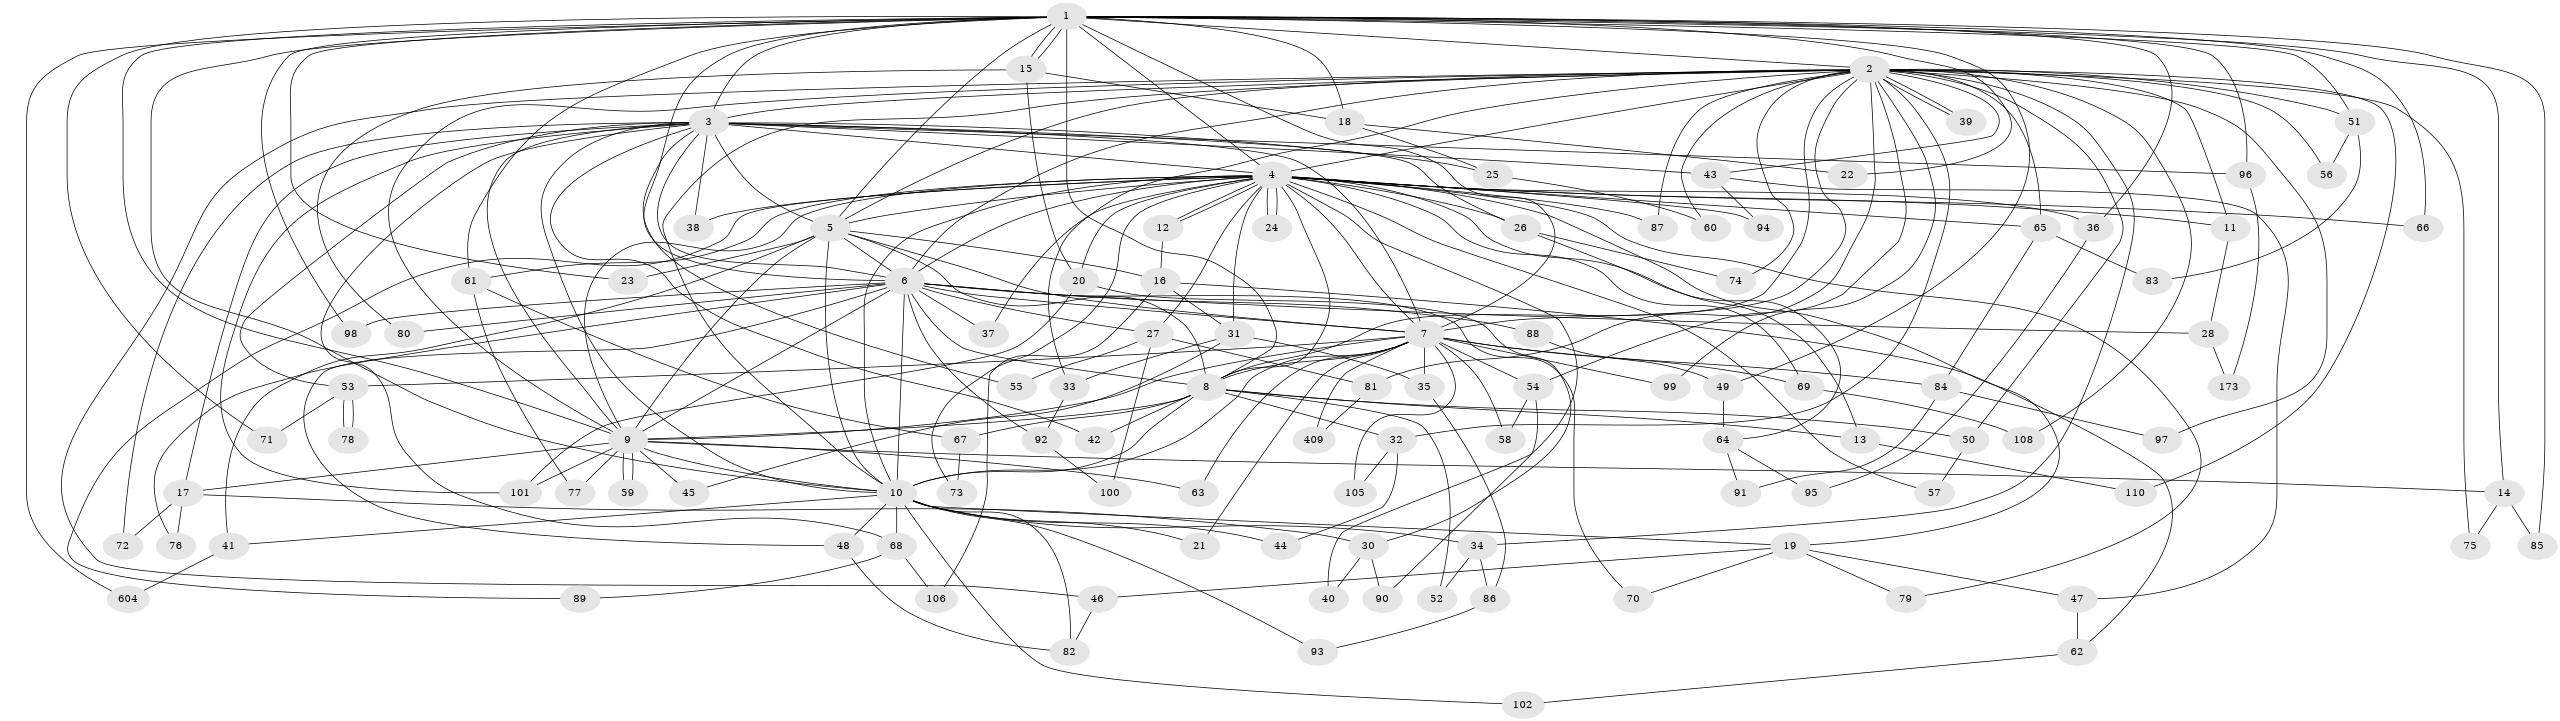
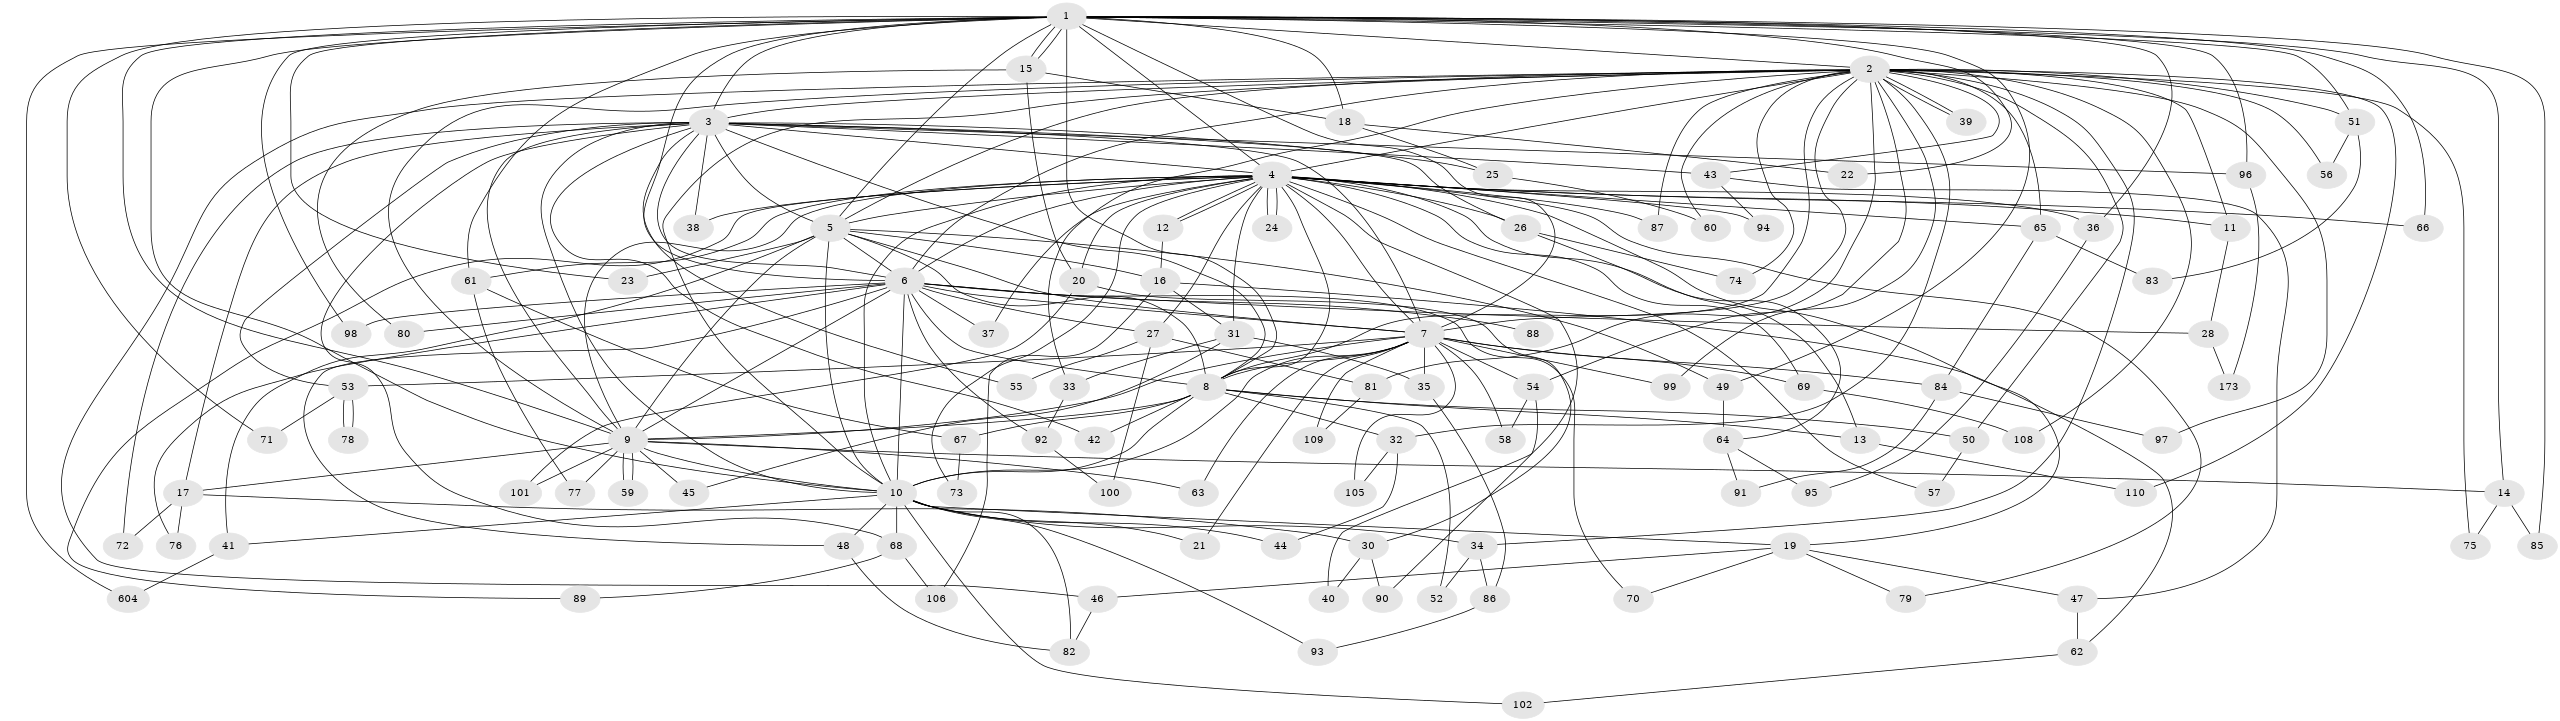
  graph {
    node [color=gray90 style=filled]
    1
    2
    3
    4
    5
    6
    7
    8
    9
    10
    14
    15
    18
    22
    23
    36
    49
    51
    61
    66
    71
    85
    96
    98
    n25 [label=604]
    11
    32
    33
    34
    39
    43
    46
    50
    54
    56
    60
    65
    74
    75
    81
    87
    97
    99
    108
    110
    17
    25
    26
    38
    42
    53
    55
    68
    72
    12
    13
    19
    20
    24
    27
    31
    37
    40
    57
    69
    73
    79
    89
    94
    16
    41
    28
    48
    70
    76
    80
    88
    92
    21
    35
    58
    63
    84
    105
-   109 [label=409]
+   109
    52
    67
    45
    59
    77
    101
    44
    82
    93
    102
    95
    64
    83
    n99 [label=173]
    86
    47
    90
    30
    78
    106
    100
    62
    91
    1 -- 2
    1 -- 3
    1 -- 4
    1 -- 5
    1 -- 6
    1 -- 7
    1 -- 8
    1 -- 9
    1 -- 10
    1 -- 14
    1 -- 15
    1 -- 15
    1 -- 18
    1 -- 22
    1 -- 23
    1 -- 36
    1 -- 49
    1 -- 51
    1 -- 61
    1 -- 66
    1 -- 71
    1 -- 85
    1 -- 96
    1 -- 98
    1 -- n25
    2 -- 3
    2 -- 4
    2 -- 5
    2 -- 6
    2 -- 7
    2 -- 8
    2 -- 9
    2 -- 10
    2 -- 51
    2 -- 11
    2 -- 32
    2 -- 33
    2 -- 34
    2 -- 39
    2 -- 39
    2 -- 43
    2 -- 46
    2 -- 50
    2 -- 54
    2 -- 56
    2 -- 60
    2 -- 65
    2 -- 74
    2 -- 75
    2 -- 81
    2 -- 87
    2 -- 97
    2 -- 99
    2 -- 108
    2 -- 110
    3 -- 4
    3 -- 5
    3 -- 6
    3 -- 7
-   3 -- 101
+   3 -- 8
    3 -- 9
    3 -- 10
    3 -- 96
    3 -- 43
    3 -- 17
    3 -- 25
    3 -- 26
    3 -- 38
    3 -- 42
    3 -- 53
    3 -- 55
    3 -- 68
    3 -- 72
    4 -- 5
    4 -- 6
    4 -- 7
    4 -- 8
    4 -- 9
    4 -- 10
    4 -- 36
    4 -- 61
    4 -- 66
    4 -- 11
    4 -- 65
    4 -- 87
    4 -- 26
    4 -- 38
    4 -- 12
    4 -- 12
    4 -- 13
    4 -- 19
    4 -- 20
    4 -- 24
    4 -- 24
    4 -- 27
    4 -- 31
    4 -- 37
    4 -- 40
    4 -- 57
    4 -- 69
    4 -- 73
    4 -- 79
    4 -- 89
    4 -- 94
    5 -- 6
    5 -- 7
    5 -- 8
    5 -- 9
    5 -- 10
    5 -- 23
-   88 -- 49
+   5 -- 49
    5 -- 16
    5 -- 41
    6 -- 7
    6 -- 8
    6 -- 9
    6 -- 10
    6 -- 98
    6 -- 27
    6 -- 37
    6 -- 28
    6 -- 48
    6 -- 70
    6 -- 76
    6 -- 80
    6 -- 88
    6 -- 92
    7 -- 8
    7 -- 9
    7 -- 10
    7 -- 54
    7 -- 99
    7 -- 53
    7 -- 69
    7 -- 21
    7 -- 35
    7 -- 58
    7 -- 63
    7 -- 84
    7 -- 105
    7 -- 109
    8 -- 9
    8 -- 10
    8 -- 32
    8 -- 50
    8 -- 42
    8 -- 13
    8 -- 52
    8 -- 67
    9 -- 10
    9 -- 14
    9 -- 17
    9 -- 63
    9 -- 45
    9 -- 59
    9 -- 59
    9 -- 77
    9 -- 101
    10 -- 34
    10 -- 68
    10 -- 19
    10 -- 41
    10 -- 48
    10 -- 21
    10 -- 44
    10 -- 82
    10 -- 93
    10 -- 102
    14 -- 85
    14 -- 75
    15 -- 18
    15 -- 20
    15 -- 80
    18 -- 22
    18 -- 25
    36 -- 95
    49 -- 64
    51 -- 56
    51 -- 83
    61 -- 67
    61 -- 77
    96 -- n99
    11 -- 28
    32 -- 105
    32 -- 44
    33 -- 92
    34 -- 52
    34 -- 86
    43 -- 94
    43 -- 47
    46 -- 82
    50 -- 57
    54 -- 58
    54 -- 90
    65 -- 84
    65 -- 83
    81 -- 109
    17 -- 72
    17 -- 76
    17 -- 30
    25 -- 60
    26 -- 74
    26 -- 64
    53 -- 71
    53 -- 78
    53 -- 78
    68 -- 89
    68 -- 106
    12 -- 16
    13 -- 110
    19 -- 46
    19 -- 79
    19 -- 70
    19 -- 47
    20 -- 101
    20 -- 30
    27 -- 81
    27 -- 55
    27 -- 100
    31 -- 33
    31 -- 35
    31 -- 45
    69 -- 108
    16 -- 31
    16 -- 106
    16 -- 62
    41 -- n25
    28 -- n99
    48 -- 82
    92 -- 100
    35 -- 86
    84 -- 97
    84 -- 91
    67 -- 73
    64 -- 95
    64 -- 91
    86 -- 93
    47 -- 62
    30 -- 40
    30 -- 90
    62 -- 102
  }
